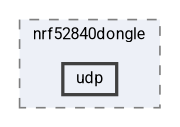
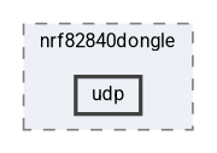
  digraph {
    compound=true
    fontname=Roboto
    n1 [color=grey25 fillcolor="#edf0f7" fontname=Roboto fontsize=10 height=0.2 label=udp shape=box style="filled,bold" width=0.4]
    subgraph cluster_1 {
      bgcolor="#edf0f7"
      fontsize=10
-     label=nrf52840dongle
+     label=nrf82840dongle
      pencolor=grey50
      style="filled,dashed"
      n1
    }
  }
